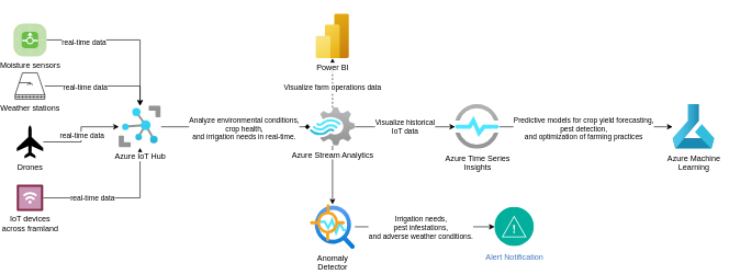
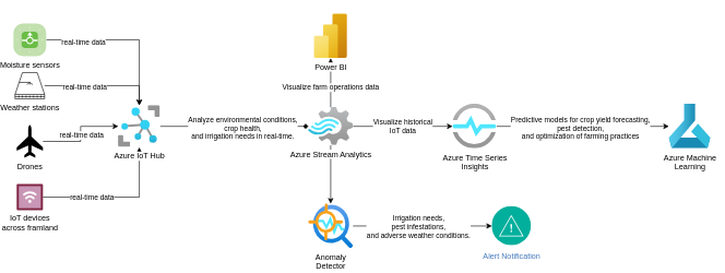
  <mxCell id="0" />
  <mxCell id="1" parent="0" />
  <mxCell id="2" style="edgeStyle=orthogonalEdgeStyle;rounded=0;orthogonalLoop=1;jettySize=auto;html=1;" edge="1" parent="1" source="4" target="16"><mxGeometry relative="1" as="geometry" /></mxCell>
  <mxCell id="3" value=" real-time data " style="edgeLabel;html=1;align=center;verticalAlign=middle;resizable=0;points=[];" vertex="1" connectable="0" parent="2"><mxGeometry x="-0.541" y="-2" relative="1" as="geometry"><mxPoint y="1" as="offset" /></mxGeometry></mxCell>
  <mxCell id="4" value="Moisture sensors" style="verticalLabelPosition=bottom;sketch=0;html=1;fillColor=#6ABD46;strokeColor=#ffffff;verticalAlign=top;align=center;points=[[0.085,0.085,0],[0.915,0.085,0],[0.915,0.915,0],[0.085,0.915,0],[0.25,0,0],[0.5,0,0],[0.75,0,0],[1,0.25,0],[1,0.5,0],[1,0.75,0],[0.75,1,0],[0.5,1,0],[0.25,1,0],[0,0.75,0],[0,0.5,0],[0,0.25,0]];pointerEvents=1;shape=mxgraph.cisco_safe.compositeIcon;bgIcon=mxgraph.cisco_safe.architecture.generic_appliance;resIcon=mxgraph.cisco_safe.architecture.flow_sensor;" parent="1" vertex="1"><mxGeometry x="20" y="35" width="50" height="50" as="geometry" /></mxCell>
  <mxCell id="5" style="edgeStyle=orthogonalEdgeStyle;rounded=0;orthogonalLoop=1;jettySize=auto;html=1;" edge="1" parent="1" source="7" target="16"><mxGeometry relative="1" as="geometry" /></mxCell>
  <mxCell id="6" value=" real-time data " style="edgeLabel;html=1;align=center;verticalAlign=middle;resizable=0;points=[];" vertex="1" connectable="0" parent="5"><mxGeometry x="-0.467" relative="1" as="geometry"><mxPoint x="14" y="1" as="offset" /></mxGeometry></mxCell>
  <mxCell id="7" value="Weather stations" style="verticalLabelPosition=bottom;outlineConnect=0;align=center;dashed=0;html=1;verticalAlign=top;shape=mxgraph.pid.misc.cooling_tower_(wet-dry,_natural_draught);" parent="1" vertex="1"><mxGeometry x="22.5" y="110" width="45" height="40" as="geometry" /></mxCell>
  <mxCell id="8" style="edgeStyle=orthogonalEdgeStyle;rounded=0;orthogonalLoop=1;jettySize=auto;html=1;" edge="1" parent="1" source="10" target="16"><mxGeometry relative="1" as="geometry" /></mxCell>
  <mxCell id="9" value=" real-time data " style="edgeLabel;html=1;align=center;verticalAlign=middle;resizable=0;points=[];" vertex="1" connectable="0" parent="8"><mxGeometry x="-0.029" relative="1" as="geometry"><mxPoint x="1" as="offset" /></mxGeometry></mxCell>
  <mxCell id="10" value="Drones" style="shape=mxgraph.signs.transportation.airplane_3;html=1;pointerEvents=1;fillColor=#000000;strokeColor=none;verticalLabelPosition=bottom;verticalAlign=top;align=center;" parent="1" vertex="1"><mxGeometry x="25" y="190" width="40" height="50" as="geometry" /></mxCell>
  <mxCell id="11" style="edgeStyle=orthogonalEdgeStyle;rounded=0;orthogonalLoop=1;jettySize=auto;html=1;" edge="1" parent="1" source="13" target="16"><mxGeometry relative="1" as="geometry" /></mxCell>
  <mxCell id="12" value=" real-time data " style="edgeLabel;html=1;align=center;verticalAlign=middle;resizable=0;points=[];" vertex="1" connectable="0" parent="11"><mxGeometry x="-0.336" y="1" relative="1" as="geometry"><mxPoint y="1" as="offset" /></mxGeometry></mxCell>
  <mxCell id="13" value="IoT devices&lt;br&gt;across framland" style="verticalLabelPosition=bottom;aspect=fixed;html=1;shape=mxgraph.salesforce.iot;" parent="1" vertex="1"><mxGeometry x="25" y="280" width="40" height="40" as="geometry" /></mxCell>
  <mxCell id="14" style="edgeStyle=orthogonalEdgeStyle;rounded=0;orthogonalLoop=1;jettySize=auto;html=1;endArrow=diamond;" edge="1" parent="1" source="16" target="21"><mxGeometry relative="1" as="geometry" /></mxCell>
  <mxCell id="15" value="Analyze environmental conditions, &lt;br&gt;crop health, &lt;br&gt;and irrigation needs in real-time." style="edgeLabel;html=1;align=center;verticalAlign=middle;resizable=0;points=[];" vertex="1" connectable="0" parent="14"><mxGeometry x="0.105" y="-1" relative="1" as="geometry"><mxPoint y="1" as="offset" /></mxGeometry></mxCell>
  <mxCell id="16" value="Azure IoT Hub" style="image;aspect=fixed;html=1;points=[];align=center;fontSize=12;image=img/lib/azure2/iot/IoT_Hub.svg;" vertex="1" parent="1"><mxGeometry x="180" y="160" width="64" height="64" as="geometry" /></mxCell>
  <mxCell id="17" value="Visualize historical &lt;br&gt;IoT data" style="edgeStyle=orthogonalEdgeStyle;rounded=0;orthogonalLoop=1;jettySize=auto;html=1;" edge="1" parent="1" source="21" target="24"><mxGeometry relative="1" as="geometry"><Array as="points"><mxPoint x="590" y="192" /><mxPoint x="590" y="192" /></Array></mxGeometry></mxCell>
  <mxCell id="18" style="edgeStyle=orthogonalEdgeStyle;rounded=0;orthogonalLoop=1;jettySize=auto;html=1;" edge="1" parent="1" source="21" target="28"><mxGeometry relative="1" as="geometry" /></mxCell>
- <mxCell id="19" style="edgeStyle=orthogonalEdgeStyle;rounded=0;orthogonalLoop=1;jettySize=auto;html=1;dashed=1;" edge="1" parent="1" source="21" target="30"><mxGeometry relative="1" as="geometry" /></mxCell>
+ <mxCell id="19" style="edgeStyle=orthogonalEdgeStyle;rounded=0;orthogonalLoop=1;jettySize=auto;html=1;" edge="1" parent="1" source="21" target="30"><mxGeometry relative="1" as="geometry" /></mxCell>
  <mxCell id="20" value="Visualize farm operations data" style="edgeLabel;html=1;align=center;verticalAlign=middle;resizable=0;points=[];" vertex="1" connectable="0" parent="19"><mxGeometry x="-0.16" y="1" relative="1" as="geometry"><mxPoint y="1" as="offset" /></mxGeometry></mxCell>
  <mxCell id="21" value="Azure Stream Analytics" style="image;aspect=fixed;html=1;points=[];align=center;fontSize=12;image=img/lib/azure2/analytics/Stream_Analytics_Jobs.svg;" vertex="1" parent="1"><mxGeometry x="470" y="163" width="68" height="58.0" as="geometry" /></mxCell>
  <mxCell id="22" style="edgeStyle=orthogonalEdgeStyle;rounded=0;orthogonalLoop=1;jettySize=auto;html=1;" edge="1" parent="1" source="24" target="25"><mxGeometry relative="1" as="geometry" /></mxCell>
  <mxCell id="23" value="Predictive models for crop yield forecasting, &lt;br&gt;pest detection, &lt;br&gt;and optimization of farming practices" style="edgeLabel;html=1;align=center;verticalAlign=middle;resizable=0;points=[];" vertex="1" connectable="0" parent="22"><mxGeometry x="-0.319" y="-1" relative="1" as="geometry"><mxPoint x="37" y="1" as="offset" /></mxGeometry></mxCell>
  <mxCell id="24" value="Azure Time Series &lt;br&gt;Insights" style="image;aspect=fixed;html=1;points=[];align=center;fontSize=12;image=img/lib/azure2/iot/Time_Series_Insights_Environments.svg;" vertex="1" parent="1"><mxGeometry x="690" y="158" width="67" height="68" as="geometry" /></mxCell>
  <mxCell id="25" value="Azure Machine &lt;br&gt;Learning" style="image;aspect=fixed;html=1;points=[];align=center;fontSize=12;image=img/lib/azure2/ai_machine_learning/Machine_Learning.svg;" vertex="1" parent="1"><mxGeometry x="1020" y="158" width="64" height="68" as="geometry" /></mxCell>
  <mxCell id="26" style="edgeStyle=orthogonalEdgeStyle;rounded=0;orthogonalLoop=1;jettySize=auto;html=1;" edge="1" parent="1" source="28" target="29"><mxGeometry relative="1" as="geometry" /></mxCell>
  <mxCell id="27" value="Irrigation needs, &lt;br&gt;pest infestations, &lt;br&gt;and adverse weather conditions." style="edgeLabel;html=1;align=center;verticalAlign=middle;resizable=0;points=[];" vertex="1" connectable="0" parent="26"><mxGeometry x="-0.237" relative="1" as="geometry"><mxPoint x="18" y="1" as="offset" /></mxGeometry></mxCell>
  <mxCell id="28" value="Anomaly&lt;br&gt;Detector" style="image;aspect=fixed;html=1;points=[];align=center;fontSize=12;image=img/lib/azure2/ai_machine_learning/Anomaly_Detector.svg;" vertex="1" parent="1"><mxGeometry x="470" y="310" width="68" height="68" as="geometry" /></mxCell>
  <mxCell id="29" value="Alert Notification" style="image;aspect=fixed;perimeter=ellipsePerimeter;html=1;align=center;shadow=0;dashed=0;fontColor=#4277BB;labelBackgroundColor=default;fontSize=12;spacingTop=3;image=img/lib/ibm/management/alert_notification.svg;" vertex="1" parent="1"><mxGeometry x="750" y="314" width="60" height="60" as="geometry" /></mxCell>
  <mxCell id="30" value="Power BI" style="image;aspect=fixed;html=1;points=[];align=center;fontSize=12;image=img/lib/azure2/analytics/Power_BI_Embedded.svg;" vertex="1" parent="1"><mxGeometry x="478.5" y="20" width="51" height="68" as="geometry" /></mxCell>
